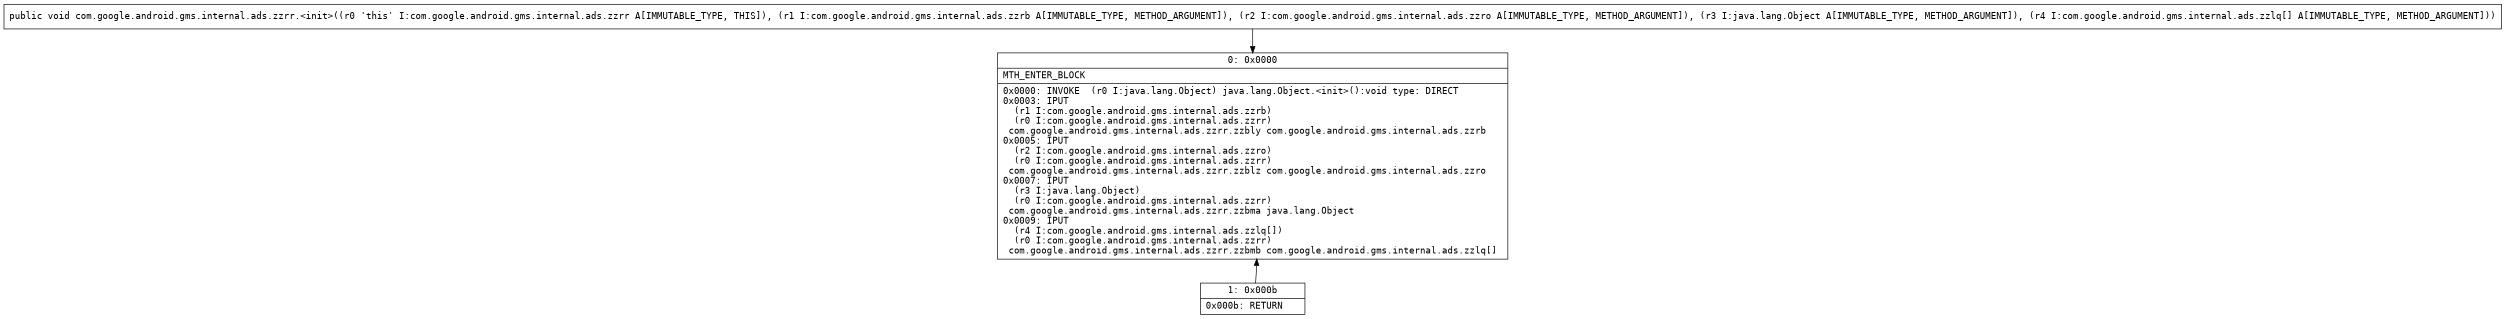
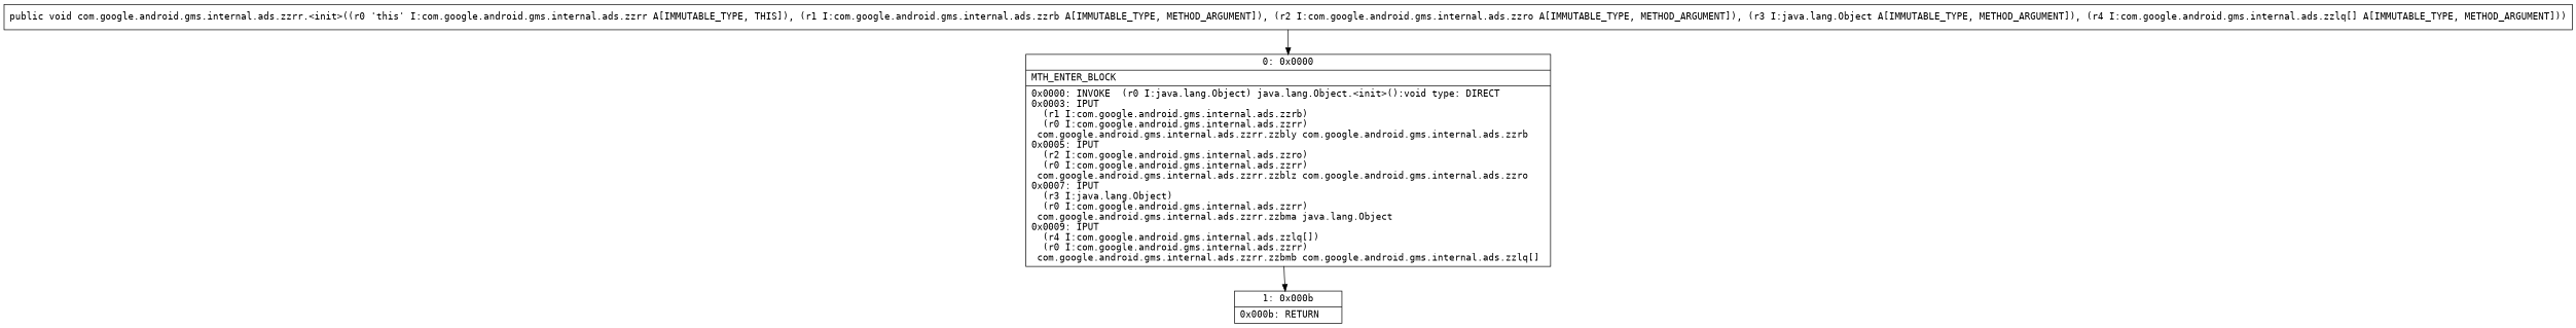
  digraph {
    fontname="DejaVu Sans Mono"
    node [shape=record fontname="DejaVu Sans Mono"]
    edge [fontname="DejaVu Sans Mono"]
    n1 [label="{0\:\ 0x0000|MTH_ENTER_BLOCK\l|0x0000: INVOKE  (r0 I:java.lang.Object) java.lang.Object.\<init\>():void type: DIRECT \l0x0003: IPUT  \l  (r1 I:com.google.android.gms.internal.ads.zzrb)\l  (r0 I:com.google.android.gms.internal.ads.zzrr)\l com.google.android.gms.internal.ads.zzrr.zzbly com.google.android.gms.internal.ads.zzrb \l0x0005: IPUT  \l  (r2 I:com.google.android.gms.internal.ads.zzro)\l  (r0 I:com.google.android.gms.internal.ads.zzrr)\l com.google.android.gms.internal.ads.zzrr.zzblz com.google.android.gms.internal.ads.zzro \l0x0007: IPUT  \l  (r3 I:java.lang.Object)\l  (r0 I:com.google.android.gms.internal.ads.zzrr)\l com.google.android.gms.internal.ads.zzrr.zzbma java.lang.Object \l0x0009: IPUT  \l  (r4 I:com.google.android.gms.internal.ads.zzlq[])\l  (r0 I:com.google.android.gms.internal.ads.zzrr)\l com.google.android.gms.internal.ads.zzrr.zzbmb com.google.android.gms.internal.ads.zzlq[] \l}"]
    n2 [label="{1\:\ 0x000b|0x000b: RETURN   \l}"]
    n3 [label="{public void com.google.android.gms.internal.ads.zzrr.\<init\>((r0 'this' I:com.google.android.gms.internal.ads.zzrr A[IMMUTABLE_TYPE, THIS]), (r1 I:com.google.android.gms.internal.ads.zzrb A[IMMUTABLE_TYPE, METHOD_ARGUMENT]), (r2 I:com.google.android.gms.internal.ads.zzro A[IMMUTABLE_TYPE, METHOD_ARGUMENT]), (r3 I:java.lang.Object A[IMMUTABLE_TYPE, METHOD_ARGUMENT]), (r4 I:com.google.android.gms.internal.ads.zzlq[] A[IMMUTABLE_TYPE, METHOD_ARGUMENT])) }"]
-   n2 -> n1
+   n1 -> n2
    n3 -> n1
  }
